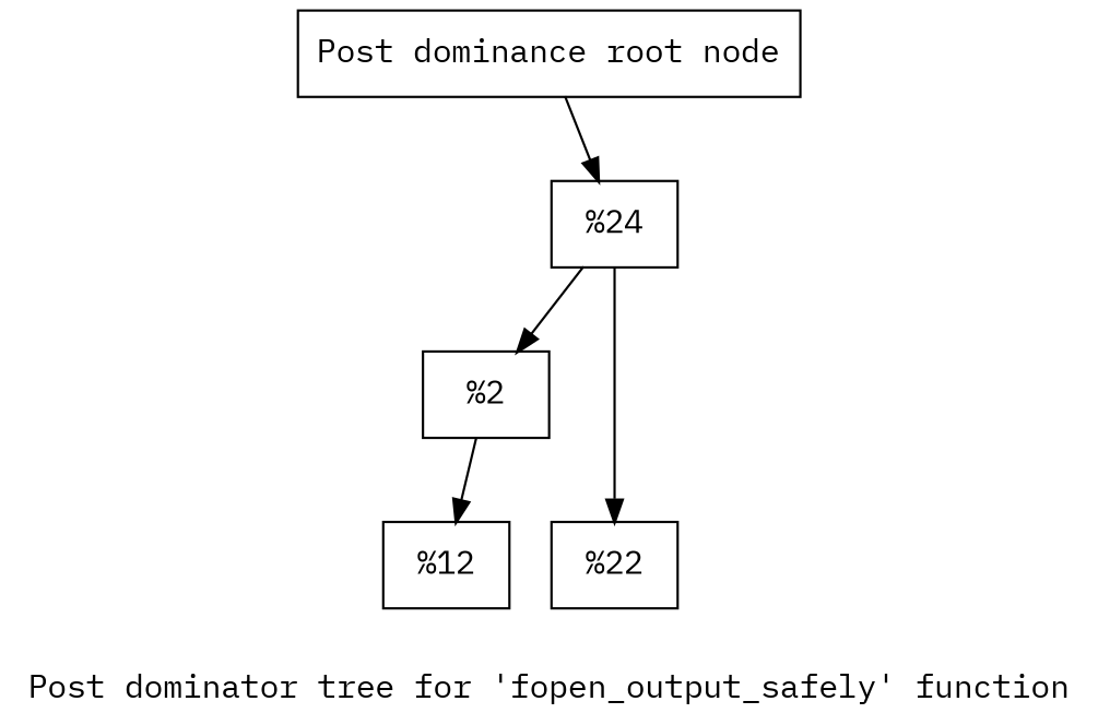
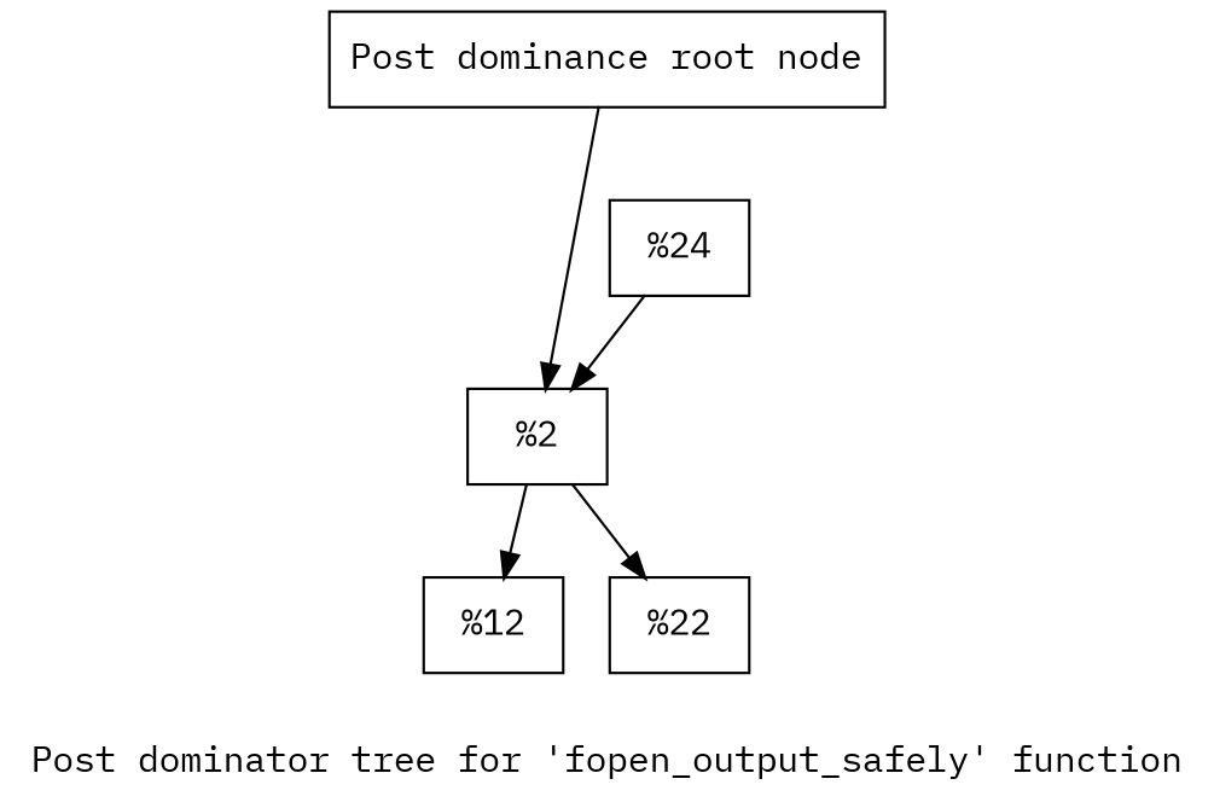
  digraph {
    fontname="IBM Plex Mono"
    label="Post dominator tree for 'fopen_output_safely' function"
    node [fontname="IBM Plex Mono" shape=record]
    edge [fontname="IBM Plex Mono"]
    n1 [label="{Post dominance root node}"]
    n2 [label="{%24}"]
    n3 [label="{%2}"]
    n4 [label="{%22}"]
    n5 [label="{%12}"]
-   n1 -> n2
+   n1 -> n3
    n2 -> n3
-   n2 -> n4
+   n3 -> n4
    n3 -> n5
  }
